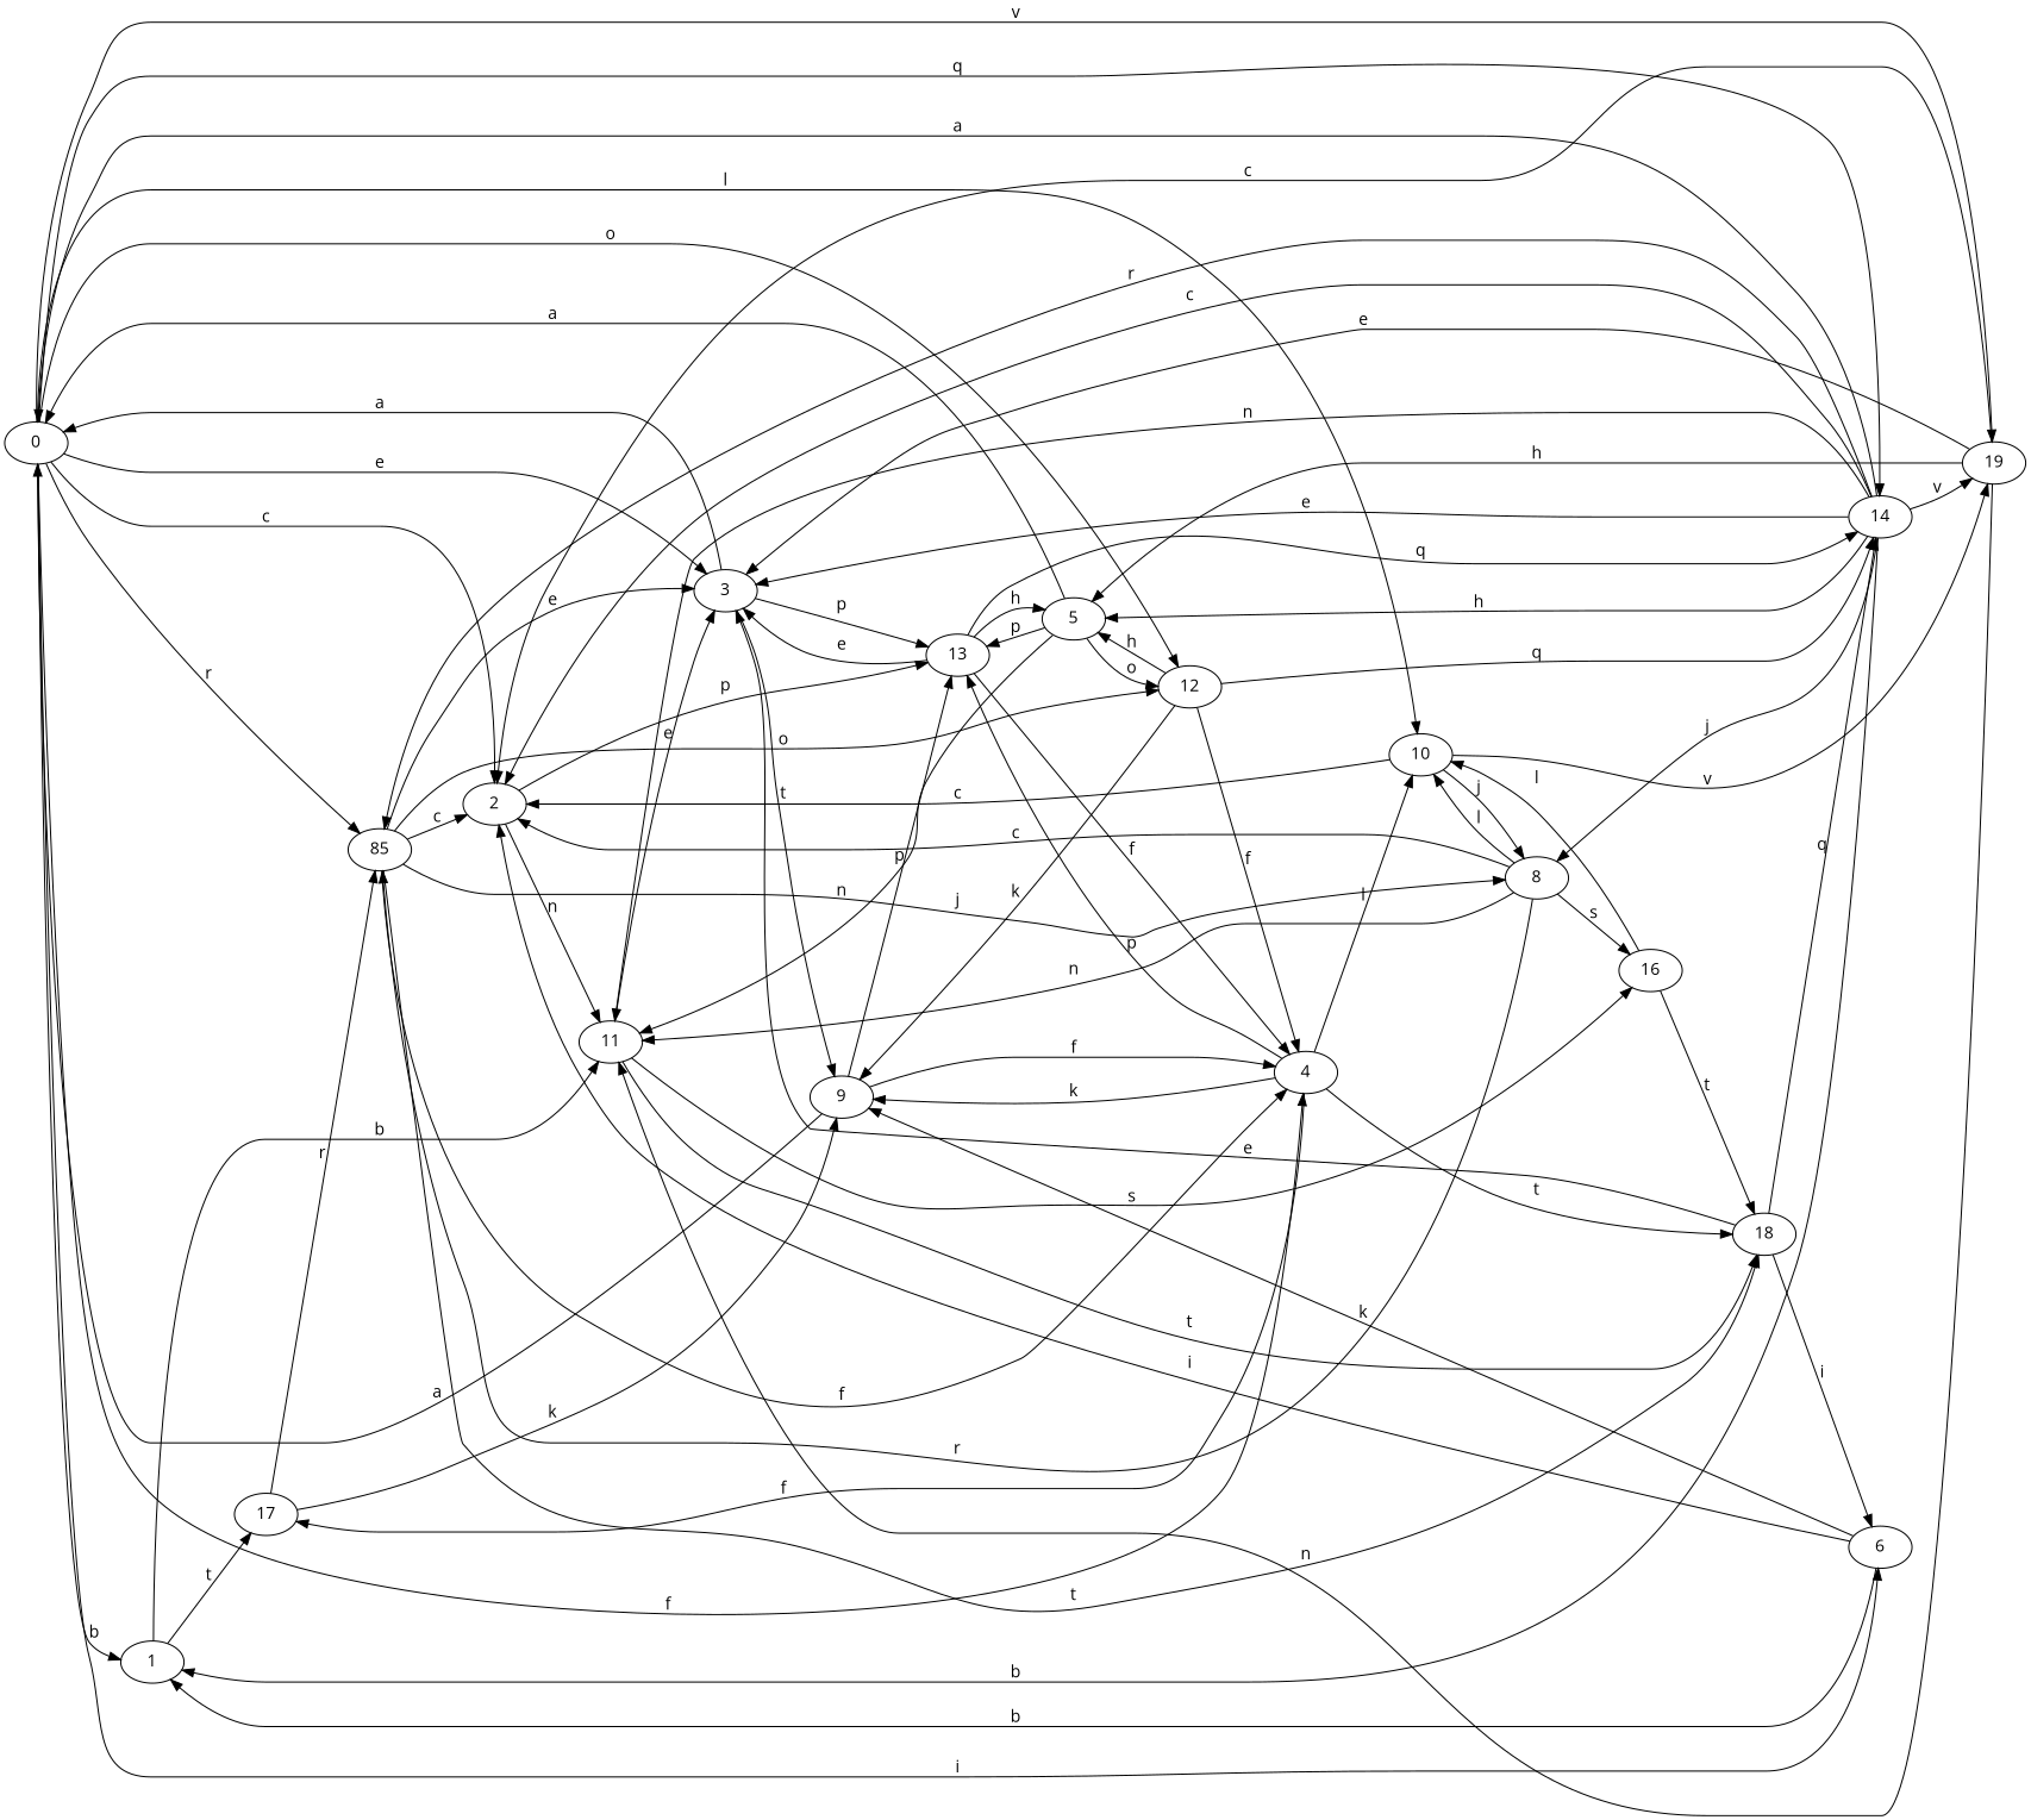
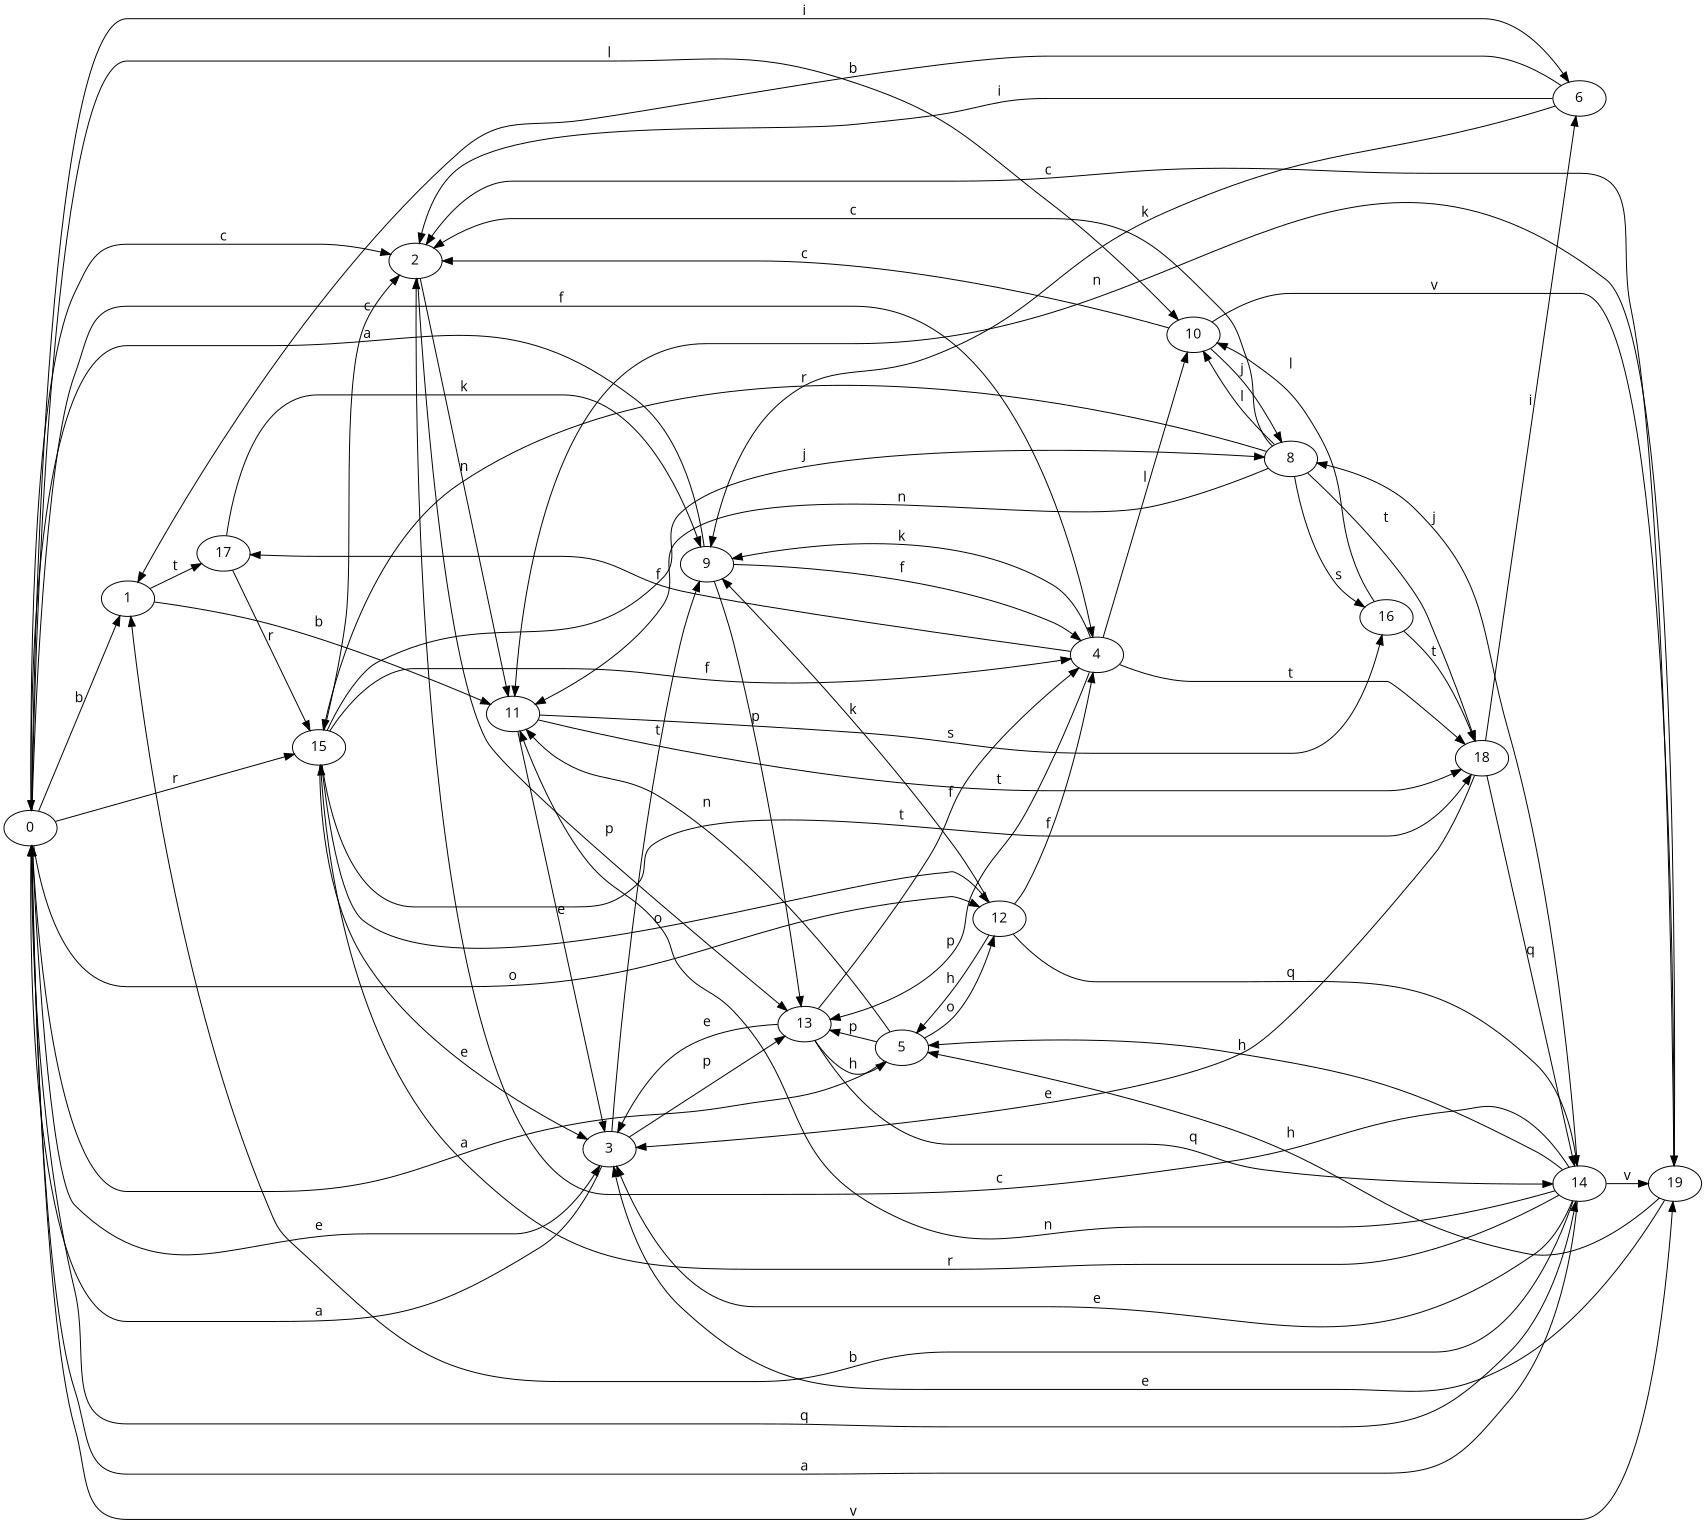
  strict digraph {
    fontname="Open Sans"
    rankdir=LR
    node [fontname="Open Sans"]
    edge [fontname="Open Sans"]
    0
    1
    2
    3
    4
    6
    10
    12
    14
-   15 [label=85]
+   15
    19
    17
    11
    13
    9
    18
    8
    5
    16
    0 -> 1 [label=b]
    0 -> 2 [label=c]
    0 -> 3 [label=e]
    0 -> 4 [label=f]
    0 -> 6 [label=i]
    0 -> 10 [label=l]
    0 -> 12 [label=o]
    0 -> 14 [label=q]
    0 -> 15 [label=r]
    0 -> 19 [label=v]
    1 -> 17 [label=t]
    1 -> 11 [label=b]
    2 -> 11 [label=n]
    2 -> 13 [label=p]
    3 -> 0 [label=a]
    3 -> 13 [label=p]
    3 -> 9 [label=t]
    4 -> 10 [label=l]
    4 -> 17 [label=f]
    4 -> 13 [label=p]
    4 -> 9 [label=k]
    4 -> 18 [label=t]
    6 -> 1 [label=b]
    6 -> 2 [label=i]
    6 -> 9 [label=k]
    10 -> 2 [label=c]
    10 -> 19 [label=v]
    10 -> 8 [label=j]
    12 -> 4 [label=f]
    12 -> 14 [label=q]
    12 -> 9 [label=k]
    12 -> 5 [label=h]
    14 -> 0 [label=a]
    14 -> 1 [label=b]
    14 -> 2 [label=c]
    14 -> 3 [label=e]
    14 -> 15 [label=r]
    14 -> 19 [label=v]
    14 -> 11 [label=n]
    14 -> 8 [label=j]
    14 -> 5 [label=h]
    15 -> 2 [label=c]
    15 -> 3 [label=e]
    15 -> 4 [label=f]
    15 -> 12 [label=o]
    15 -> 18 [label=t]
    15 -> 8 [label=j]
    19 -> 2 [label=c]
    19 -> 3 [label=e]
    19 -> 11 [label=n]
    19 -> 5 [label=h]
    17 -> 15 [label=r]
    17 -> 9 [label=k]
    11 -> 3 [label=e]
    11 -> 18 [label=t]
    11 -> 16 [label=s]
    13 -> 3 [label=e]
    13 -> 4 [label=f]
    13 -> 14 [label=q]
    13 -> 5 [label=h]
    9 -> 0 [label=a]
    9 -> 4 [label=f]
    9 -> 13 [label=p]
    18 -> 3 [label=e]
    18 -> 6 [label=i]
    18 -> 14 [label=q]
    8 -> 2 [label=c]
    8 -> 10 [label=l]
    8 -> 15 [label=r]
    8 -> 11 [label=n]
+   8 -> 18 [label=t]
    8 -> 16 [label=s]
    5 -> 0 [label=a]
    5 -> 12 [label=o]
    5 -> 11 [label=n]
    5 -> 13 [label=p]
    16 -> 10 [label=l]
    16 -> 18 [label=t]
  }
